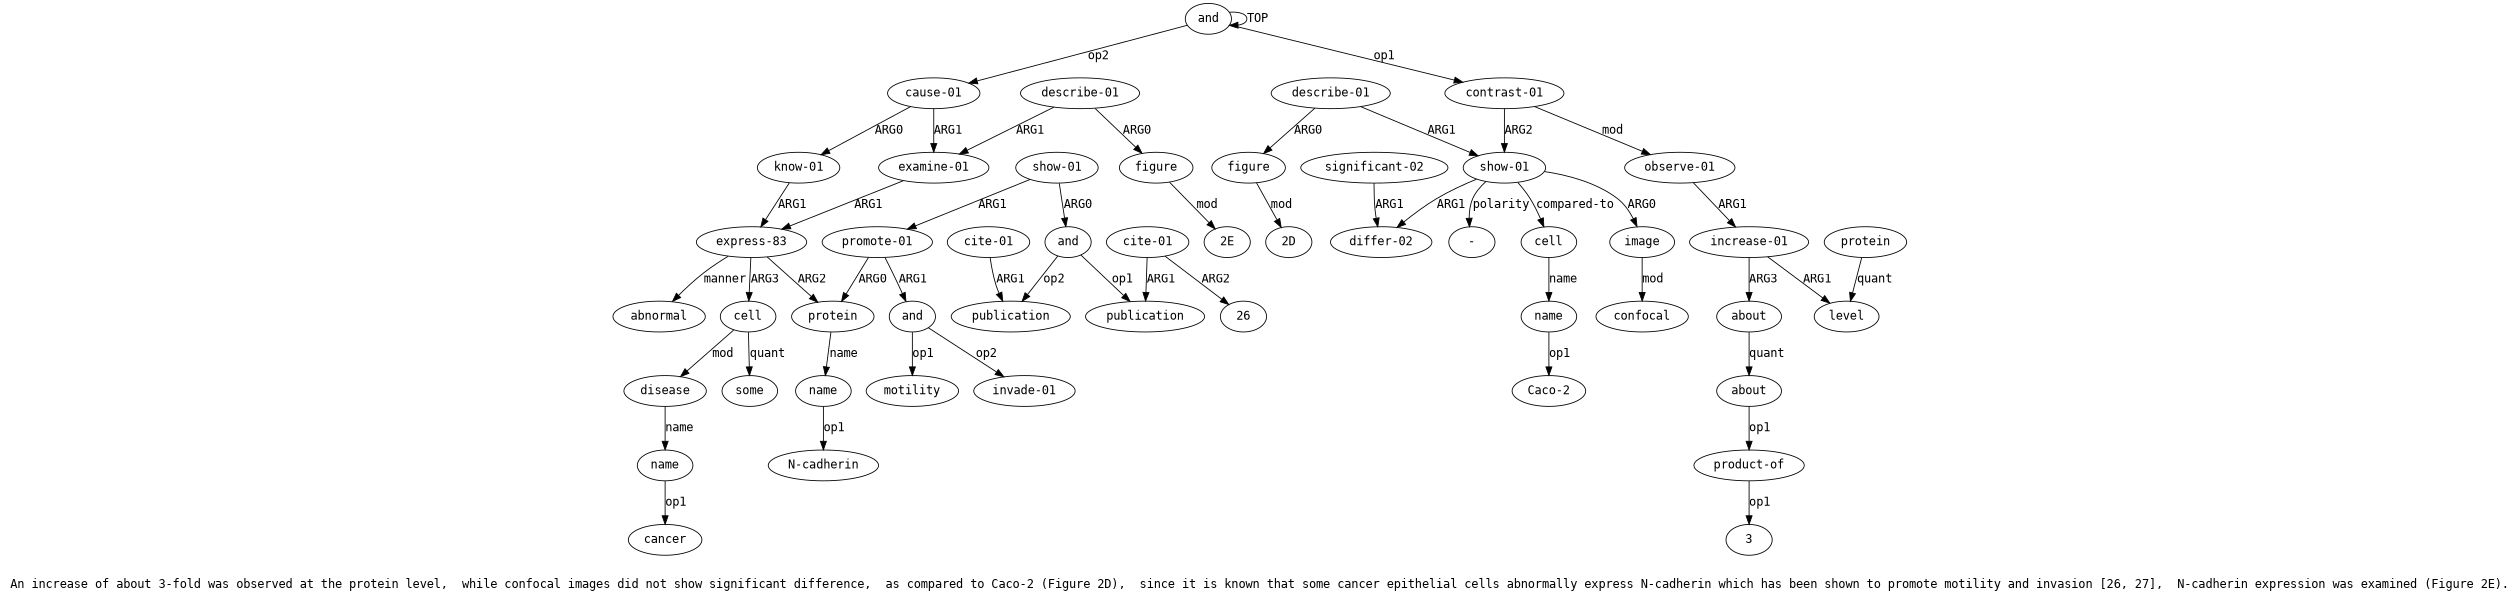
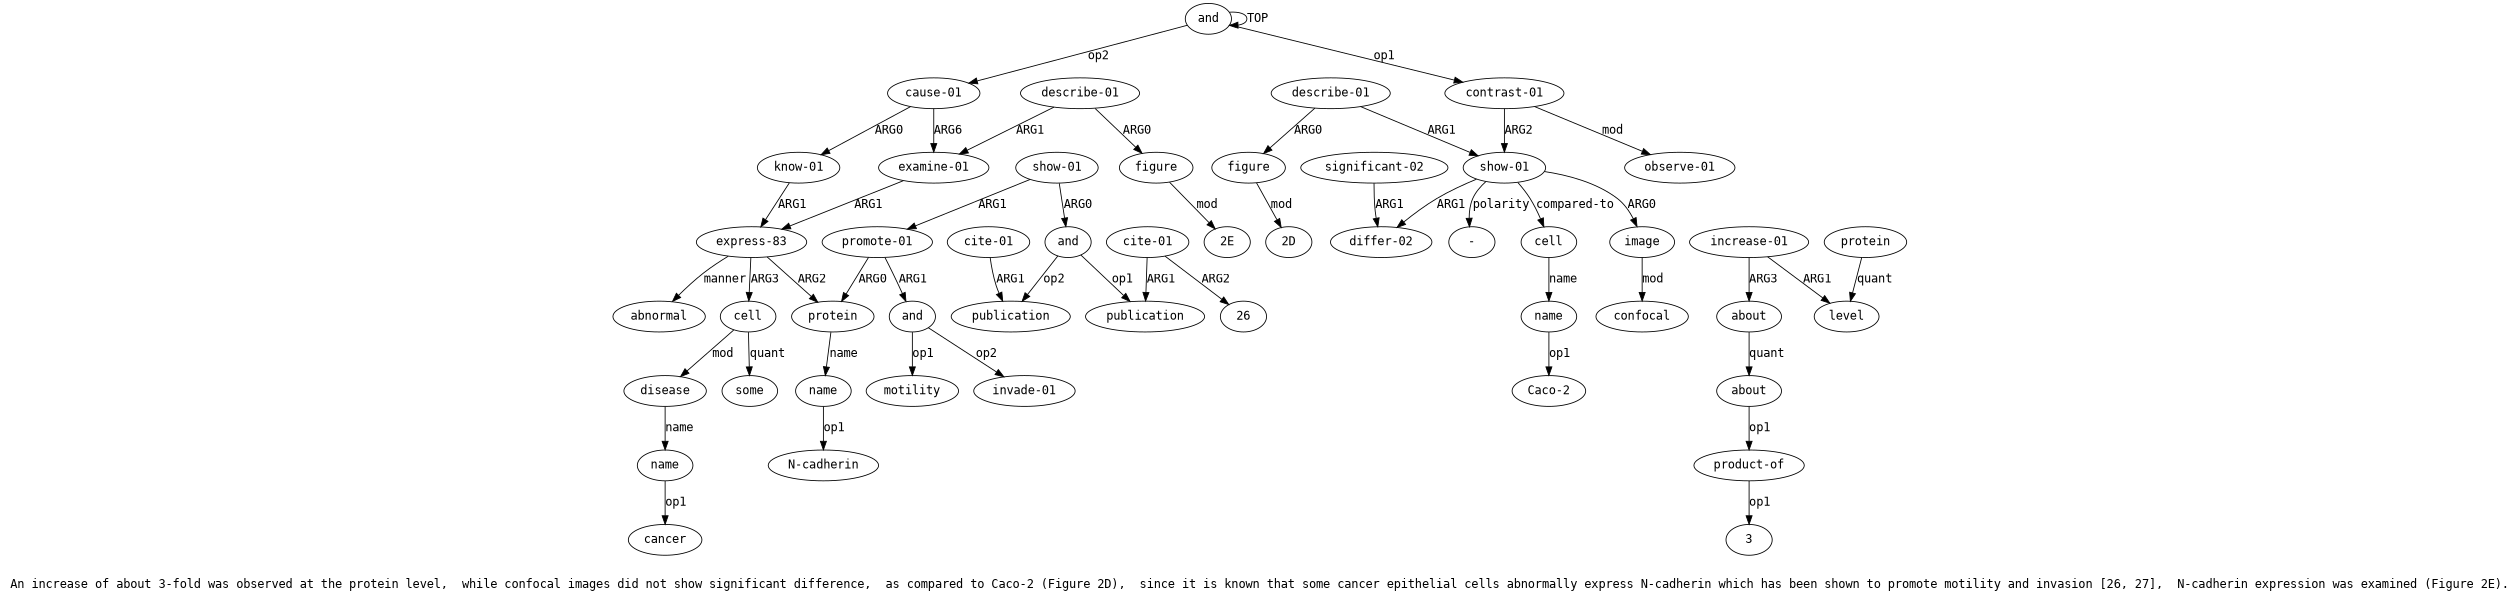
  digraph {
    fontname="DejaVu Sans Mono"
    label="An increase of about 3-fold was observed at the protein level,  while confocal images did not show significant difference,  as compared to Caco-2 (Figure 2D),  since it is known that some cancer epithelial cells abnormally express N-cadherin which has been shown to promote motility and invasion [26, 27],  N-cadherin expression was examined (Figure 2E)."
    node [color=black fontname="DejaVu Sans Mono" gold_ind=-1 gold_label=name test_ind=-1 test_label=name]
    edge [color=black fontname="DejaVu Sans Mono" gold_label=ARG1 test_label=ARG1]
    n1 [gold_ind=20 gold_label="express-03" label="express-83" test_ind=20 test_label="express-03"]
    n2 [gold_ind=21 gold_label=protein label=protein test_ind=21 test_label=protein]
    n3 [gold_ind=33 gold_label=cell label=cell test_ind=33 test_label=cell]
    n4 [gold_ind=38 gold_label=abnormal label=abnormal test_ind=38 test_label=abnormal]
    n5 [gold_ind=22 label=name test_ind=22]
    n6 [gold_ind=36 gold_label=disease label=disease test_ind=36 test_label=disease]
    n7 [gold_ind=34 gold_label=some label=some test_ind=34 test_label=some]
    n8 [gold_label="N-cadherin" label="N-cadherin" test_label="N-cadherin"]
    n9 [gold_ind=37 label=name test_ind=37]
    n10 [gold_ind=23 gold_label="promote-01" label="promote-01" test_ind=23 test_label="promote-01"]
    n11 [gold_ind=24 gold_label=and label=and test_ind=24 test_label=and]
    n12 [gold_ind=25 gold_label=motility label=motility test_ind=25 test_label=motility]
    n13 [gold_ind=26 gold_label="invade-01" label="invade-01" test_ind=26 test_label="invade-01"]
    n14 [gold_ind=27 gold_label="show-01" label="show-01" test_ind=27 test_label="show-01"]
    n15 [gold_ind=28 gold_label=and label=and test_ind=28 test_label=and]
    n16 [gold_ind=29 gold_label=publication label=publication test_ind=29 test_label=publication]
    n17 [gold_ind=31 gold_label=publication label=publication test_ind=31 test_label=publication]
    n18 [gold_label="Caco-2" label="Caco-2" test_label="Caco-2"]
    n19 [gold_label="2E" label="2E" test_label="2E"]
    n20 [gold_ind=30 gold_label="cite-01" label="cite-01" test_ind=30 test_label="cite-01"]
    n21 [gold_label=26 label=26 test_label=26]
    n22 [gold_label=cancer label=cancer test_label=cancer]
    n23 [gold_label="-" label="-" test_label="-"]
    n24 [gold_label=3 label=3 test_label=3]
    n25 [gold_ind=32 gold_label="cite-01" label="cite-01" test_ind=32 test_label="cite-01"]
    n26 [gold_ind=15 label=name test_ind=15]
    n27 [gold_ind=14 gold_label=cell label=cell test_ind=14 test_label=cell]
    n28 [gold_ind=17 gold_label=figure label=figure test_ind=17 test_label=figure]
    n29 [gold_label="2D" label="2D" test_label="2D"]
    n30 [gold_ind=16 gold_label="describe-01" label="describe-01" test_ind=16 test_label="describe-01"]
    n31 [gold_ind=9 gold_label="show-01" label="show-01" test_ind=9 test_label="show-01"]
    n32 [gold_ind=10 gold_label=image label=image test_ind=10 test_label=image]
    n33 [gold_ind=12 gold_label="differ-02" label="differ-02" test_ind=12 test_label="differ-02"]
    n34 [gold_ind=11 gold_label=confocal label=confocal test_ind=11 test_label=confocal]
    n35 [gold_ind=13 gold_label="significant-02" label="significant-02" test_ind=13 test_label="significant-02"]
    n36 [gold_ind=39 gold_label="examine-01" label="examine-01" test_ind=39 test_label="examine-01"]
    n37 [gold_ind=19 gold_label="know-01" label="know-01" test_ind=19 test_label="know-01"]
    n38 [gold_ind=18 gold_label="cause-01" label="cause-01" test_ind=18 test_label="cause-01"]
    n39 [gold_ind=1 gold_label="contrast-01" label="contrast-01" test_ind=1 test_label="contrast-01"]
    n40 [gold_ind=2 gold_label="observe-01" label="observe-01" test_ind=2 test_label="observe-01"]
    n41 [gold_ind=3 gold_label="increase-01" label="increase-01" test_ind=3 test_label="increase-01"]
    n42 [gold_ind=4 gold_label=level label=level test_ind=4 test_label=level]
    n43 [gold_ind=6 gold_label=about label=about test_ind=6 test_label=about]
    n44 [gold_ind=0 gold_label=and label=and test_ind=0 test_label=and]
    n45 [gold_ind=7 gold_label=about label=about test_ind=7 test_label=about]
    n46 [gold_ind=8 gold_label="product-of" label="product-of" test_ind=8 test_label="product-of"]
    n47 [gold_ind=5 gold_label=protein label=protein test_ind=5 test_label=protein]
    n48 [gold_ind=40 gold_label="describe-01" label="describe-01" test_ind=40 test_label="describe-01"]
    n49 [gold_ind=41 gold_label=figure label=figure test_ind=41 test_label=figure]
    n1 -> n2 [gold_label=ARG2 label=ARG2 test_label=ARG2]
    n1 -> n3 [gold_label=ARG3 label=ARG3 test_label=ARG3]
    n1 -> n4 [gold_label=manner label=manner test_label=manner]
    n2 -> n5 [gold_label=name label=name test_label=name]
    n3 -> n6 [gold_label=mod label=mod test_label=mod]
    n3 -> n7 [gold_label=quant label=quant test_label=quant]
    n5 -> n8 [gold_label=op1 label=op1 test_label=op1]
    n6 -> n9 [gold_label=name label=name test_label=name]
    n9 -> n22 [gold_label=op1 label=op1 test_label=op1]
    n10 -> n2 [gold_label=ARG0 label=ARG0 test_label=ARG0]
    n10 -> n11 [label=ARG1]
    n11 -> n12 [gold_label=op1 label=op1 test_label=op1]
    n11 -> n13 [gold_label=op2 label=op2 test_label=op2]
    n14 -> n10 [label=ARG1]
    n14 -> n15 [gold_label=ARG0 label=ARG0 test_label=ARG0]
    n15 -> n16 [gold_label=op1 label=op1 test_label=op1]
    n15 -> n17 [gold_label=op2 label=op2 test_label=op2]
    n20 -> n16 [label=ARG1]
    n20 -> n21 [gold_label=ARG2 label=ARG2 test_label=ARG2]
    n25 -> n17 [label=ARG1]
    n26 -> n18 [gold_label=op1 label=op1 test_label=op1]
    n27 -> n26 [gold_label=name label=name test_label=name]
    n28 -> n29 [gold_label=mod label=mod test_label=mod]
    n30 -> n28 [gold_label=ARG0 label=ARG0 test_label=ARG0]
    n30 -> n31 [label=ARG1]
    n31 -> n23 [gold_label=polarity label=polarity test_label=polarity]
    n31 -> n27 [gold_label="compared-to" label="compared-to" test_label="compared-to"]
    n31 -> n32 [gold_label=ARG0 label=ARG0 test_label=ARG0]
    n31 -> n33 [label=ARG1]
    n32 -> n34 [gold_label=mod label=mod test_label=mod]
    n35 -> n33 [label=ARG1]
    n36 -> n1 [label=ARG1]
    n37 -> n1 [label=ARG1]
-   n38 -> n36 [label=ARG1]
+   n38 -> n36 [label=ARG6]
    n38 -> n37 [gold_label=ARG0 label=ARG0 test_label=ARG0]
    n39 -> n31 [gold_label=ARG2 label=ARG2 test_label=ARG2]
    n39 -> n40 [label=mod]
-   n40 -> n41 [label=ARG1]
    n41 -> n42 [label=ARG1]
    n41 -> n43 [gold_label=ARG3 label=ARG3 test_label=ARG3]
    n43 -> n45 [gold_label=quant label=quant test_label=quant]
    n44 -> n38 [gold_label=op2 label=op2 test_label=op2]
    n44 -> n39 [gold_label=op1 label=op1 test_label=op1]
    n44 -> n44 [gold_label=TOP label=TOP test_label=TOP]
    n45 -> n46 [gold_label=op1 label=op1 test_label=op1]
    n46 -> n24 [gold_label=op1 label=op1 test_label=op1]
    n47 -> n42 [gold_label=quant label=quant test_label=quant]
    n48 -> n36 [label=ARG1]
    n48 -> n49 [gold_label=ARG0 label=ARG0 test_label=ARG0]
    n49 -> n19 [gold_label=mod label=mod test_label=mod]
  }
